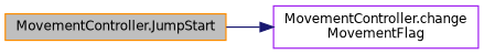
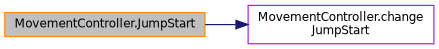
  digraph {
    rankdir=LR
    node [fontname=Helvetica fontsize=10 shape=record style=filled]
    n1 [color=darkorange fillcolor=grey75 fontcolor=black height=0.2 label="MovementController.JumpStart" width=0.4]
-   n2 [color=purple fillcolor=white height=0.2 label="MovementController.change\lMovementFlag" width=0.4]
+   n2 [color=purple fillcolor=white height=0.2 label="MovementController.change\lJumpStart" width=0.4]
    n1 -> n2 [color=midnightblue fontname=Helvetica fontsize=10 labelfontname=Helvetica labelfontsize=10 style=solid arrowhead=normal]
  }
